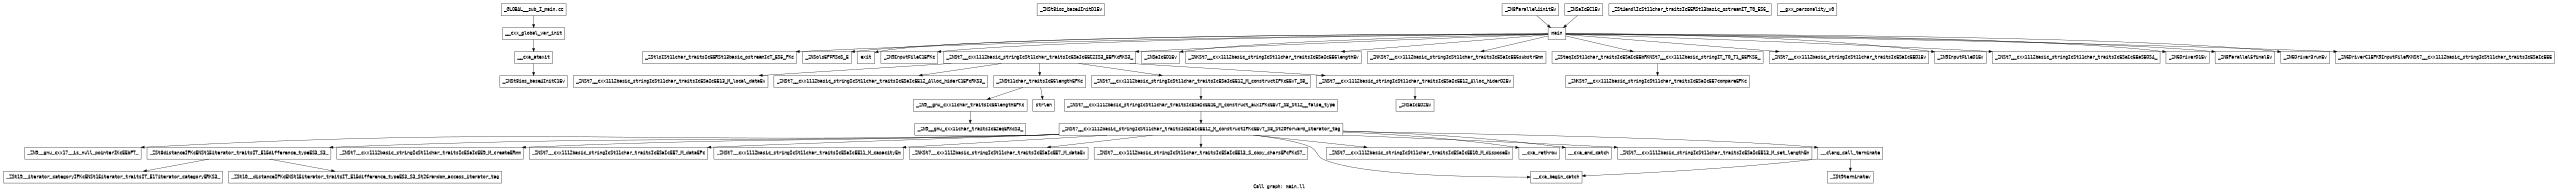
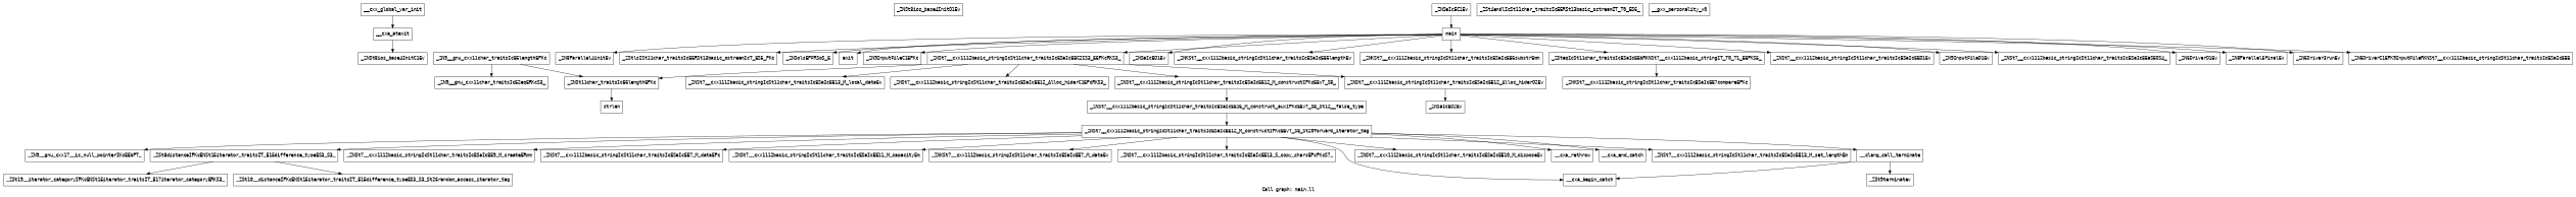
  digraph {
    fontname="DejaVu Sans Mono"
    label="Call graph: main.ll"
    node [fontname="DejaVu Sans Mono" shape=record]
    edge [fontname="DejaVu Sans Mono"]
    n1 [label="{__cxx_global_var_init}"]
    n2 [label="{__cxa_atexit}"]
    n3 [label="{_ZNSt8ios_base4InitC1Ev}"]
    n4 [label="{_ZNSt8ios_base4InitD1Ev}"]
    n5 [label="{main}"]
    n6 [label="{_ZN8Parallel4initEv}"]
    n7 [label="{_ZStlsISt11char_traitsIcEERSt13basic_ostreamIcT_ES5_PKc}"]
    n8 [label="{_ZNSolsEPFRSoS_E}"]
    n9 [label="{exit}"]
    n10 [label="{_ZN9InputFileC1EPKc}"]
    n11 [label="{_ZNSt7__cxx1112basic_stringIcSt11char_traitsIcESaIcEEC2IS3_EEPKcRKS3_}"]
    n12 [label="{_ZNSaIcED1Ev}"]
    n13 [label="{_ZNKSt7__cxx1112basic_stringIcSt11char_traitsIcESaIcEE6lengthEv}"]
    n14 [label="{_ZNKSt7__cxx1112basic_stringIcSt11char_traitsIcESaIcEE6substrEmm}"]
    n15 [label="{_ZSteqIcSt11char_traitsIcESaIcEEbRKNSt7__cxx1112basic_stringIT_T0_T1_EEPKS5_}"]
    n16 [label="{_ZNSt7__cxx1112basic_stringIcSt11char_traitsIcESaIcEED1Ev}"]
    n17 [label="{_ZN9InputFileD1Ev}"]
    n18 [label="{_ZNSt7__cxx1112basic_stringIcSt11char_traitsIcESaIcEEaSEOS4_}"]
    n19 [label="{_ZN6DriverD1Ev}"]
    n20 [label="{_ZN8Parallel5finalEv}"]
    n21 [label="{_ZN6Driver3runEv}"]
    n22 [label="{_ZN6DriverC1EPK9InputFileRKNSt7__cxx1112basic_stringIcSt11char_traitsIcESaIcEEE}"]
    n23 [label="{_ZNSaIcEC1Ev}"]
    n24 [label="{_ZNSt7__cxx1112basic_stringIcSt11char_traitsIcESaIcEE13_M_local_dataEv}"]
    n25 [label="{_ZNSt7__cxx1112basic_stringIcSt11char_traitsIcESaIcEE12_Alloc_hiderC1EPcRKS3_}"]
    n26 [label="{_ZNSt11char_traitsIcE6lengthEPKc}"]
    n27 [label="{_ZNSt7__cxx1112basic_stringIcSt11char_traitsIcESaIcEE12_M_constructIPKcEEvT_S8_}"]
    n28 [label="{_ZNSt7__cxx1112basic_stringIcSt11char_traitsIcESaIcEE12_Alloc_hiderD2Ev}"]
    n29 [label="{_ZNKSt7__cxx1112basic_stringIcSt11char_traitsIcESaIcEE7compareEPKc}"]
    n30 [label="{_ZN9__gnu_cxx11char_traitsIcE6lengthEPKc}"]
    n31 [label="{strlen}"]
    n32 [label="{_ZNSt7__cxx1112basic_stringIcSt11char_traitsIcESaIcEE16_M_construct_auxIPKcEEvT_S8_St12__false_type}"]
    n33 [label="{_ZNSaIcED2Ev}"]
    n34 [label="{_ZSt4endlIcSt11char_traitsIcEERSt13basic_ostreamIT_T0_ES6_}"]
    n35 [label="{_ZN9__gnu_cxx11char_traitsIcE2eqERKcS3_}"]
    n36 [label="{_ZNSt7__cxx1112basic_stringIcSt11char_traitsIcESaIcEE12_M_constructIPKcEEvT_S8_St20forward_iterator_tag}"]
    n37 [label="{__gxx_personality_v0}"]
    n38 [label="{_ZN9__gnu_cxx17__is_null_pointerIKcEEbPT_}"]
    n39 [label="{_ZSt8distanceIPKcENSt15iterator_traitsIT_E15difference_typeES3_S3_}"]
    n40 [label="{_ZNSt7__cxx1112basic_stringIcSt11char_traitsIcESaIcEE9_M_createERmm}"]
    n41 [label="{_ZNSt7__cxx1112basic_stringIcSt11char_traitsIcESaIcEE7_M_dataEPc}"]
    n42 [label="{_ZNSt7__cxx1112basic_stringIcSt11char_traitsIcESaIcEE11_M_capacityEm}"]
    n43 [label="{_ZNKSt7__cxx1112basic_stringIcSt11char_traitsIcESaIcEE7_M_dataEv}"]
    n44 [label="{_ZNSt7__cxx1112basic_stringIcSt11char_traitsIcESaIcEE13_S_copy_charsEPcPKcS7_}"]
    n45 [label="{__cxa_begin_catch}"]
    n46 [label="{_ZNSt7__cxx1112basic_stringIcSt11char_traitsIcESaIcEE10_M_disposeEv}"]
    n47 [label="{__cxa_rethrow}"]
    n48 [label="{__cxa_end_catch}"]
    n49 [label="{_ZNSt7__cxx1112basic_stringIcSt11char_traitsIcESaIcEE13_M_set_lengthEm}"]
    n50 [label="{__clang_call_terminate}"]
    n51 [label="{_ZSt19__iterator_categoryIPKcENSt15iterator_traitsIT_E17iterator_categoryERKS3_}"]
    n52 [label="{_ZSt10__distanceIPKcENSt15iterator_traitsIT_E15difference_typeES3_S3_St26random_access_iterator_tag}"]
    n53 [label="{_ZSt9terminatev}"]
-   n54 [label="{_GLOBAL__sub_I_main.cc}"]
    n1 -> n2
    n2 -> n3
-   n6 -> n5
+   n5 -> n6
    n5 -> n7
    n5 -> n8
    n5 -> n9
    n5 -> n10
    n5 -> n11
    n5 -> n12
    n5 -> n13
    n5 -> n14
    n5 -> n15
    n5 -> n16
    n5 -> n17
    n5 -> n18
    n5 -> n19
    n5 -> n20
    n5 -> n21
    n5 -> n22
    n11 -> n24
    n11 -> n25
    n11 -> n26
    n11 -> n27
    n11 -> n28
    n15 -> n29
    n23 -> n5
-   n26 -> n30
+   n30 -> n26
    n26 -> n31
    n27 -> n32
    n28 -> n33
    n30 -> n35
    n32 -> n36
    n36 -> n38
    n36 -> n39
    n36 -> n40
    n36 -> n41
    n36 -> n42
    n36 -> n43
    n36 -> n44
    n36 -> n45
    n36 -> n46
    n36 -> n47
    n36 -> n48
    n36 -> n49
    n36 -> n50
    n39 -> n51
    n39 -> n52
    n50 -> n45
    n50 -> n53
-   n54 -> n1
  }
